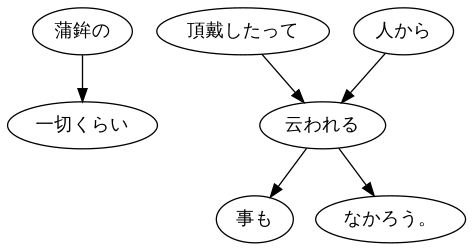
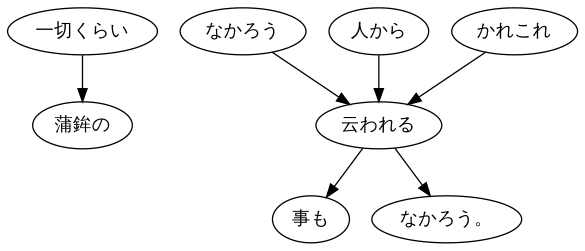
  digraph {
    fontname="Roboto Condensed"
    node [fontname="Roboto Condensed"]
    edge [fontname="Roboto Condensed"]
    n1 [label="蒲鉾の"]
    n2 [label="一切くらい"]
-   n3 [label="頂戴したって"]
+   n3 [label="なかろう"]
    n4 [label="云われる"]
    n5 [label="事も"]
    n6 [label="なかろう。"]
    n7 [label="人から"]
-   n1 -> n2
+   n8 [label="かれこれ"]
+   n2 -> n1
    n3 -> n4
    n4 -> n5
    n4 -> n6
    n7 -> n4
+   n8 -> n4
  }
